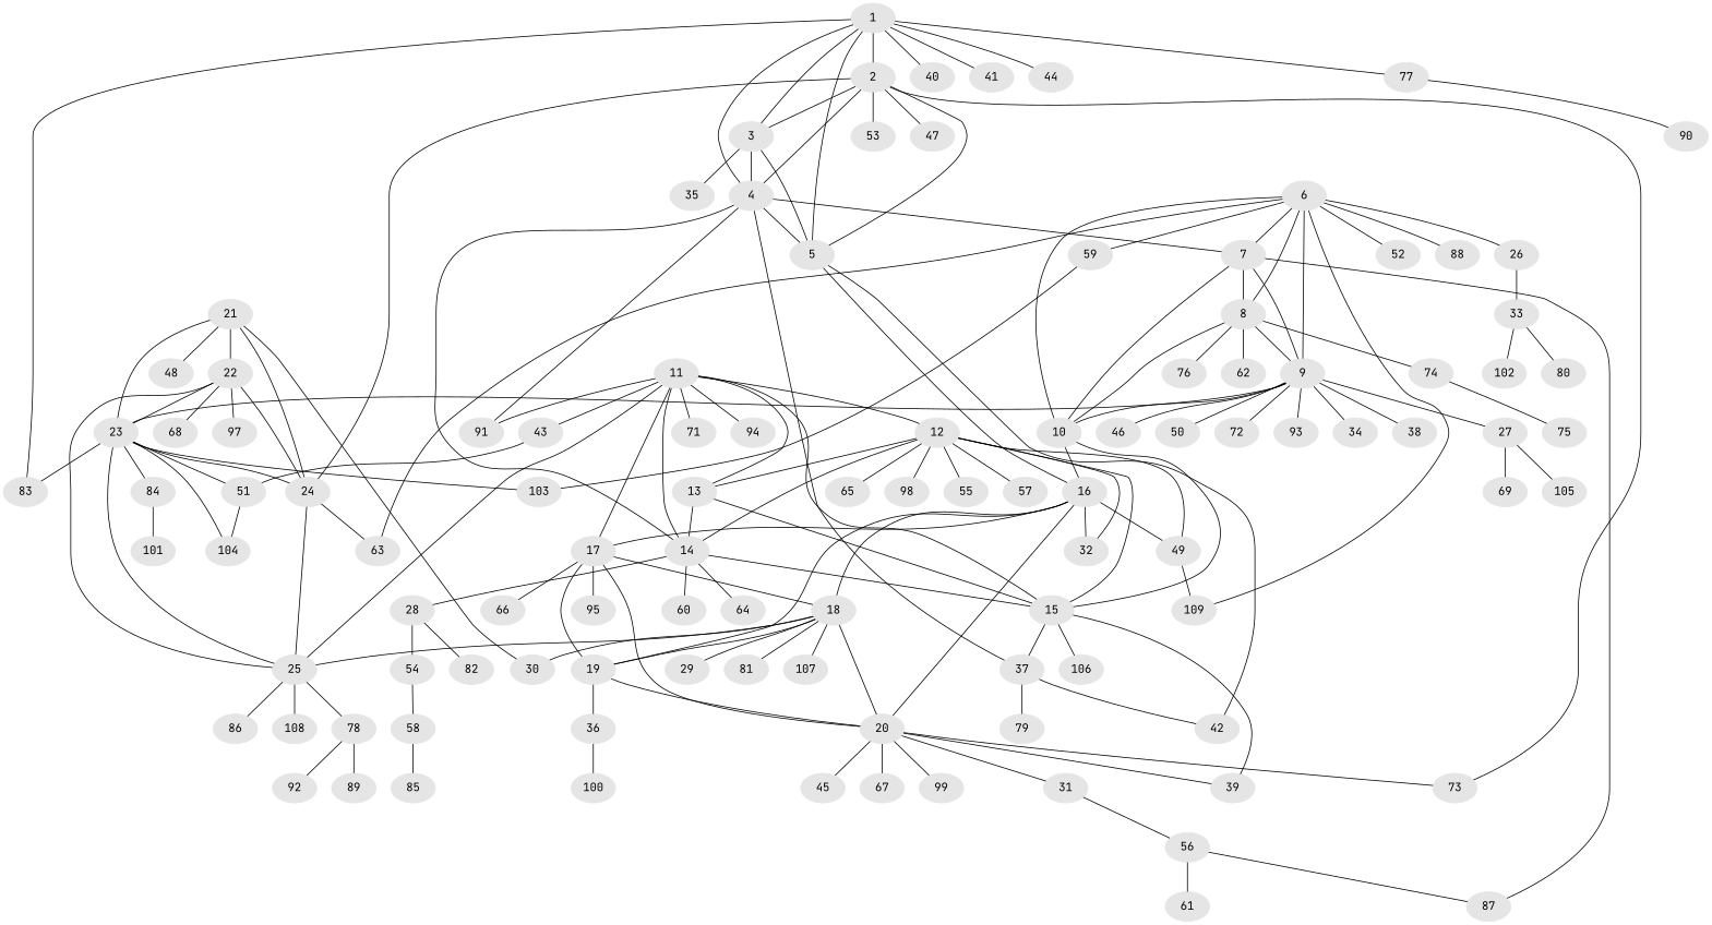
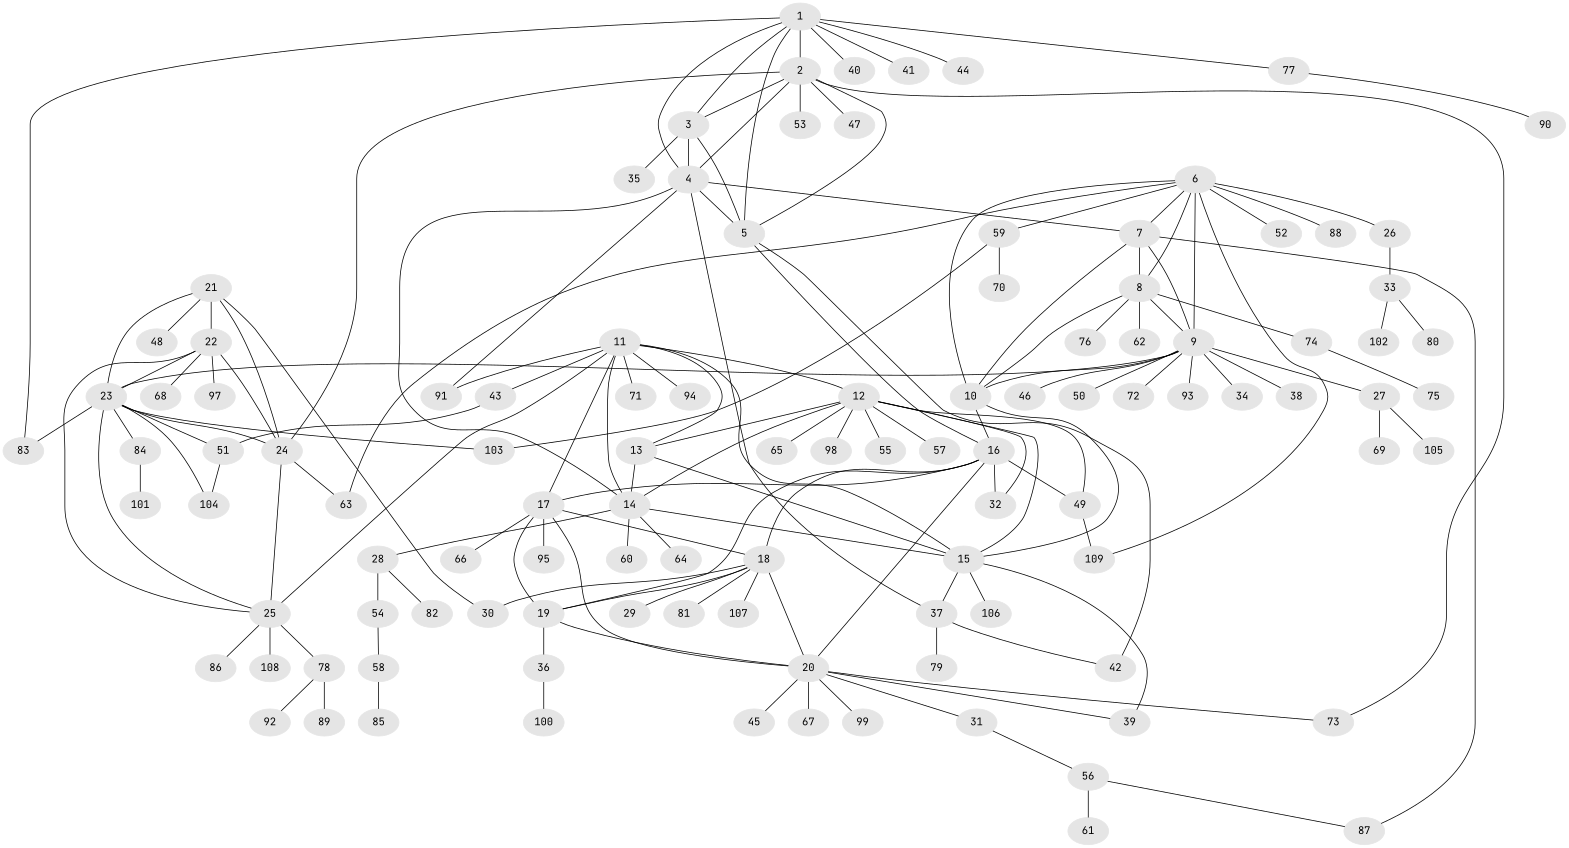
  graph {
    fontname="JetBrains Mono"
    node [color=gray90 fontname="JetBrains Mono" style=filled]
    edge [fontname="JetBrains Mono"]
    1
    2
    3
    4
    5
    40
    41
    44
    77
    83
    24
    47
    53
    73
    35
    7
    14
    37
    91
    16
    42
    90
    63
    25
    8
    9
    10
    87
    15
    28
    60
    64
    79
    17
    32
    49
    18
    19
    20
    6
    26
    52
    59
    88
    109
    62
    74
    76
    23
    27
    34
    38
    46
    50
    72
    93
    33
    103
+   70
    75
    51
    84
    104
    69
    105
    39
    106
    11
    12
    13
    43
    71
    94
    55
    57
    65
    98
    66
    95
    78
    86
    108
    54
    82
    29
    30
    81
    107
    36
    31
    45
    67
    99
    100
    56
    21
    22
    48
    68
    97
    101
    89
    92
    80
    102
    58
    61
    85
    1 -- 2
    1 -- 3
    1 -- 4
    1 -- 5
    1 -- 40
    1 -- 41
    1 -- 44
    1 -- 77
    1 -- 83
    2 -- 3
    2 -- 4
    2 -- 5
    2 -- 24
    2 -- 47
    2 -- 53
    2 -- 73
    3 -- 4
    3 -- 5
    3 -- 35
    4 -- 5
    4 -- 7
    4 -- 14
    4 -- 37
    4 -- 91
    5 -- 16
    5 -- 42
    77 -- 90
    24 -- 63
    24 -- 25
    7 -- 8
    7 -- 9
    7 -- 10
    7 -- 87
    14 -- 15
    14 -- 28
    14 -- 60
    14 -- 64
    37 -- 42
    37 -- 79
    16 -- 17
    16 -- 32
    16 -- 49
    16 -- 18
    16 -- 19
    16 -- 20
    25 -- 78
    25 -- 86
    25 -- 108
    8 -- 9
    8 -- 10
    8 -- 62
    8 -- 74
    8 -- 76
    9 -- 10
    9 -- 23
    9 -- 27
    9 -- 34
    9 -- 38
    9 -- 46
    9 -- 50
    9 -- 72
    9 -- 93
    10 -- 16
    10 -- 15
    15 -- 37
    15 -- 39
    15 -- 106
    28 -- 54
    28 -- 82
    17 -- 18
    17 -- 19
    17 -- 20
    17 -- 66
    17 -- 95
    49 -- 109
-   18 -- 25
    18 -- 19
    18 -- 20
    18 -- 29
    18 -- 30
    18 -- 81
    18 -- 107
    19 -- 20
    19 -- 36
    20 -- 73
    20 -- 39
    20 -- 31
    20 -- 45
    20 -- 67
    20 -- 99
    6 -- 7
    6 -- 63
    6 -- 8
    6 -- 9
    6 -- 10
    6 -- 26
    6 -- 52
    6 -- 59
    6 -- 88
    6 -- 109
    26 -- 33
    59 -- 103
+   59 -- 70
    74 -- 75
    23 -- 83
    23 -- 24
    23 -- 25
    23 -- 103
    23 -- 51
    23 -- 84
    23 -- 104
    27 -- 69
    27 -- 105
    33 -- 80
    33 -- 102
    51 -- 104
    84 -- 101
    11 -- 14
    11 -- 91
    11 -- 25
    11 -- 15
    11 -- 17
    11 -- 12
    11 -- 13
    11 -- 43
    11 -- 71
    11 -- 94
    12 -- 14
    12 -- 15
    12 -- 32
    12 -- 49
    12 -- 13
    12 -- 55
    12 -- 57
    12 -- 65
    12 -- 98
    13 -- 14
    13 -- 15
    43 -- 51
    78 -- 89
    78 -- 92
    54 -- 58
    36 -- 100
    31 -- 56
    56 -- 87
    56 -- 61
    21 -- 24
    21 -- 23
    21 -- 30
    21 -- 22
    21 -- 48
    22 -- 24
    22 -- 25
    22 -- 23
    22 -- 68
    22 -- 97
    58 -- 85
  }
